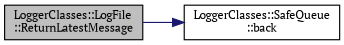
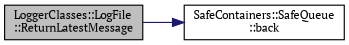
  digraph {
    rankdir=LR
    fontname="PT Serif"
    node [color=black fontname="PT Serif" fontsize=10 shape=record style=filled]
    n1 [fillcolor=grey75 fontcolor=black height=0.2 label="LoggerClasses::LogFile\l::ReturnLatestMessage" width=0.4]
-   n2 [fillcolor=white height=0.2 label="LoggerClasses::SafeQueue\l::back" width=0.4]
+   n2 [fillcolor=white height=0.2 label="SafeContainers::SafeQueue\l::back" width=0.4]
    n1 -> n2 [color=midnightblue fontname="PT Serif" fontsize=10 labelfontname=Helvetica labelfontsize=10 style=solid]
  }
